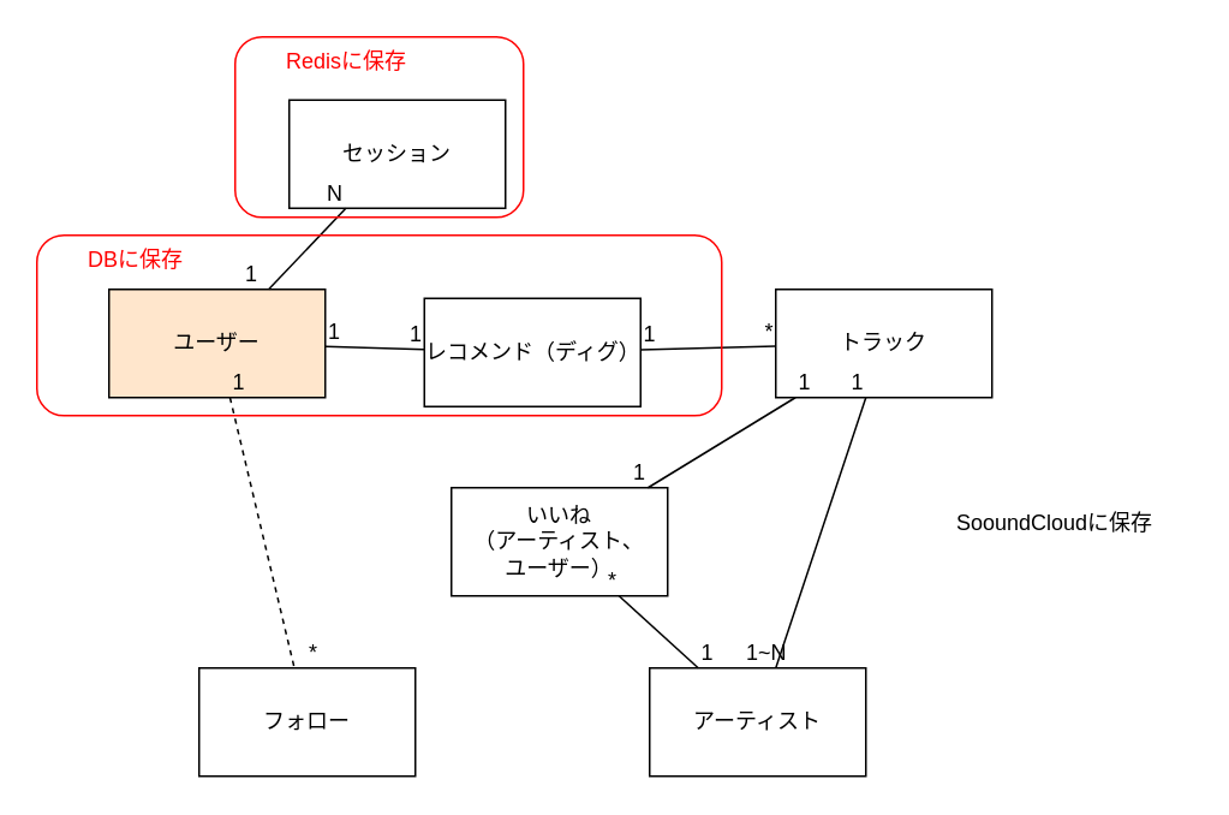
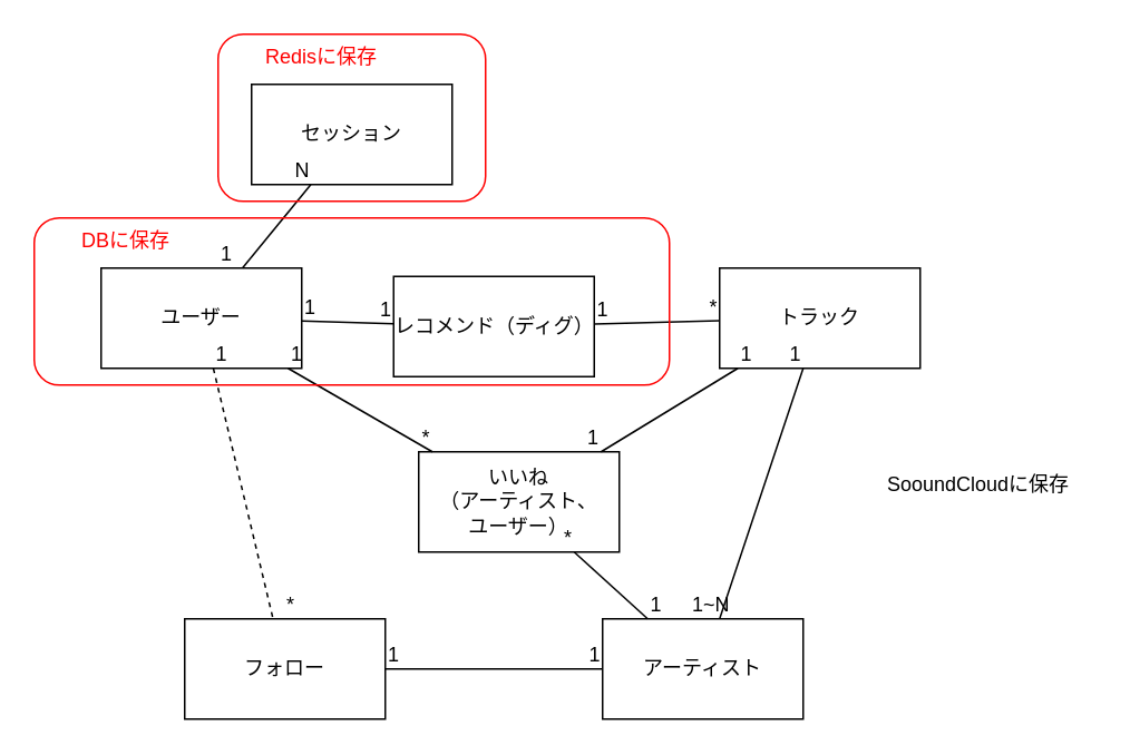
  <mxCell id="0" />
  <mxCell id="1" parent="0" />
- <mxCell id="2" value="ユーザー" style="rounded=0;whiteSpace=wrap;html=1;fillColor=#ffe6cc;" vertex="1" parent="1"><mxGeometry x="60" y="160" width="120" height="60" as="geometry" /></mxCell>
- <mxCell id="3" value="セッション" style="rounded=0;whiteSpace=wrap;html=1;" vertex="1" parent="1"><mxGeometry x="160" y="55" width="120" height="60" as="geometry" /></mxCell>
+ <mxCell id="2" value="ユーザー" style="rounded=0;whiteSpace=wrap;html=1;" vertex="1" parent="1"><mxGeometry x="60" y="160" width="120" height="60" as="geometry" /></mxCell>
+ <mxCell id="3" value="セッション" style="rounded=0;whiteSpace=wrap;html=1;" vertex="1" parent="1"><mxGeometry x="150" y="50" width="120" height="60" as="geometry" /></mxCell>
  <mxCell id="4" value="アーティスト" style="rounded=0;whiteSpace=wrap;html=1;" vertex="1" parent="1"><mxGeometry x="360" y="370" width="120" height="60" as="geometry" /></mxCell>
  <mxCell id="5" value="トラック" style="rounded=0;whiteSpace=wrap;html=1;" vertex="1" parent="1"><mxGeometry x="430" y="160" width="120" height="60" as="geometry" /></mxCell>
  <mxCell id="6" value="レコメンド（ディグ）" style="rounded=0;whiteSpace=wrap;html=1;" vertex="1" parent="1"><mxGeometry x="235" y="165" width="120" height="60" as="geometry" /></mxCell>
  <mxCell id="7" value="フォロー" style="rounded=0;whiteSpace=wrap;html=1;" vertex="1" parent="1"><mxGeometry x="110" y="370" width="120" height="60" as="geometry" /></mxCell>
  <mxCell id="8" value="いいね&lt;div&gt;（アーティスト、&lt;/div&gt;&lt;div&gt;ユーザー）&lt;/div&gt;" style="rounded=0;whiteSpace=wrap;html=1;" vertex="1" parent="1"><mxGeometry x="250" y="270" width="120" height="60" as="geometry" /></mxCell>
  <mxCell id="9" value="" style="endArrow=none;html=1;rounded=0;" edge="1" parent="1" source="2" target="3"><mxGeometry relative="1" as="geometry"><mxPoint x="310" y="310" as="sourcePoint" /><mxPoint x="470" y="310" as="targetPoint" /></mxGeometry></mxCell>
  <mxCell id="10" value="1" style="resizable=0;html=1;whiteSpace=wrap;align=left;verticalAlign=bottom;" connectable="0" vertex="1" parent="9"><mxGeometry x="-1" relative="1" as="geometry"><mxPoint x="-15" as="offset" /></mxGeometry></mxCell>
  <mxCell id="11" value="N" style="resizable=0;html=1;whiteSpace=wrap;align=right;verticalAlign=bottom;" connectable="0" vertex="1" parent="9"><mxGeometry x="1" relative="1" as="geometry" /></mxCell>
  <mxCell id="12" value="" style="endArrow=none;html=1;rounded=0;dashed=1;" edge="1" parent="1" source="2" target="7"><mxGeometry relative="1" as="geometry"><mxPoint x="190" y="185" as="sourcePoint" /><mxPoint x="310" y="155" as="targetPoint" /></mxGeometry></mxCell>
  <mxCell id="13" value="1" style="resizable=0;html=1;whiteSpace=wrap;align=left;verticalAlign=bottom;" connectable="0" vertex="1" parent="12"><mxGeometry x="-1" relative="1" as="geometry" /></mxCell>
  <mxCell id="14" value="*" style="resizable=0;html=1;whiteSpace=wrap;align=right;verticalAlign=bottom;" connectable="0" vertex="1" parent="12"><mxGeometry x="1" relative="1" as="geometry"><mxPoint x="14" as="offset" /></mxGeometry></mxCell>
+ <mxCell id="15" value="" style="endArrow=none;html=1;rounded=0;" edge="1" parent="1" source="7" target="4"><mxGeometry relative="1" as="geometry"><mxPoint x="190" y="185" as="sourcePoint" /><mxPoint x="310" y="155" as="targetPoint" /></mxGeometry></mxCell>
+ <mxCell id="16" value="1" style="resizable=0;html=1;whiteSpace=wrap;align=left;verticalAlign=bottom;" connectable="0" vertex="1" parent="15"><mxGeometry x="-1" relative="1" as="geometry" /></mxCell>
+ <mxCell id="17" value="1" style="resizable=0;html=1;whiteSpace=wrap;align=right;verticalAlign=bottom;" connectable="0" vertex="1" parent="15"><mxGeometry x="1" relative="1" as="geometry" /></mxCell>
  <mxCell id="18" value="" style="endArrow=none;html=1;rounded=0;" edge="1" parent="1" source="4" target="5"><mxGeometry relative="1" as="geometry"><mxPoint x="190" y="225" as="sourcePoint" /><mxPoint x="240" y="245" as="targetPoint" /></mxGeometry></mxCell>
  <mxCell id="19" value="1~N" style="resizable=0;html=1;whiteSpace=wrap;align=left;verticalAlign=bottom;" connectable="0" vertex="1" parent="18"><mxGeometry x="-1" relative="1" as="geometry"><mxPoint x="-18" as="offset" /></mxGeometry></mxCell>
  <mxCell id="20" value="1" style="resizable=0;html=1;whiteSpace=wrap;align=right;verticalAlign=bottom;" connectable="0" vertex="1" parent="18"><mxGeometry x="1" relative="1" as="geometry" /></mxCell>
  <mxCell id="21" value="" style="endArrow=none;html=1;rounded=0;" edge="1" parent="1" source="2" target="6"><mxGeometry relative="1" as="geometry"><mxPoint x="190" y="209" as="sourcePoint" /><mxPoint x="270" y="221" as="targetPoint" /></mxGeometry></mxCell>
  <mxCell id="22" value="1" style="resizable=0;html=1;whiteSpace=wrap;align=left;verticalAlign=bottom;" connectable="0" vertex="1" parent="21"><mxGeometry x="-1" relative="1" as="geometry" /></mxCell>
  <mxCell id="23" value="1" style="resizable=0;html=1;whiteSpace=wrap;align=right;verticalAlign=bottom;" connectable="0" vertex="1" parent="21"><mxGeometry x="1" relative="1" as="geometry" /></mxCell>
  <mxCell id="24" value="" style="endArrow=none;html=1;rounded=0;" edge="1" parent="1" source="6" target="5"><mxGeometry relative="1" as="geometry"><mxPoint x="130" y="230" as="sourcePoint" /><mxPoint x="130" y="300" as="targetPoint" /></mxGeometry></mxCell>
  <mxCell id="25" value="1" style="resizable=0;html=1;whiteSpace=wrap;align=left;verticalAlign=bottom;" connectable="0" vertex="1" parent="24"><mxGeometry x="-1" relative="1" as="geometry" /></mxCell>
  <mxCell id="26" value="*" style="resizable=0;html=1;whiteSpace=wrap;align=right;verticalAlign=bottom;" connectable="0" vertex="1" parent="24"><mxGeometry x="1" relative="1" as="geometry" /></mxCell>
  <mxCell id="27" value="" style="endArrow=none;html=1;rounded=0;" edge="1" parent="1" source="5" target="8"><mxGeometry relative="1" as="geometry"><mxPoint x="500" y="300" as="sourcePoint" /><mxPoint x="500" y="370" as="targetPoint" /></mxGeometry></mxCell>
  <mxCell id="28" value="1" style="resizable=0;html=1;whiteSpace=wrap;align=left;verticalAlign=bottom;" connectable="0" vertex="1" parent="27"><mxGeometry x="-1" relative="1" as="geometry" /></mxCell>
  <mxCell id="29" value="1" style="resizable=0;html=1;whiteSpace=wrap;align=right;verticalAlign=bottom;" connectable="0" vertex="1" parent="27"><mxGeometry x="1" relative="1" as="geometry" /></mxCell>
  <mxCell id="30" value="" style="endArrow=none;html=1;rounded=0;" edge="1" parent="1" source="4" target="8"><mxGeometry relative="1" as="geometry"><mxPoint x="453" y="230" as="sourcePoint" /><mxPoint x="358" y="290" as="targetPoint" /></mxGeometry></mxCell>
  <mxCell id="31" value="1" style="resizable=0;html=1;whiteSpace=wrap;align=left;verticalAlign=bottom;" connectable="0" vertex="1" parent="30"><mxGeometry x="-1" relative="1" as="geometry" /></mxCell>
  <mxCell id="32" value="*" style="resizable=0;html=1;whiteSpace=wrap;align=right;verticalAlign=bottom;" connectable="0" vertex="1" parent="30"><mxGeometry x="1" relative="1" as="geometry" /></mxCell>
+ <mxCell id="33" value="" style="endArrow=none;html=1;rounded=0;" edge="1" parent="1" source="2" target="8"><mxGeometry relative="1" as="geometry"><mxPoint x="390" y="380" as="sourcePoint" /><mxPoint x="350" y="350" as="targetPoint" /></mxGeometry></mxCell>
+ <mxCell id="34" value="1" style="resizable=0;html=1;whiteSpace=wrap;align=left;verticalAlign=bottom;" connectable="0" vertex="1" parent="33"><mxGeometry x="-1" relative="1" as="geometry" /></mxCell>
+ <mxCell id="35" value="*" style="resizable=0;html=1;whiteSpace=wrap;align=right;verticalAlign=bottom;" connectable="0" vertex="1" parent="33"><mxGeometry x="1" relative="1" as="geometry" /></mxCell>
  <mxCell id="36" value="&lt;font style=&quot;color: rgb(255, 0, 0);&quot;&gt;&lt;span style=&quot;white-space: pre;&quot;&gt;&#09;&lt;/span&gt;DBに保存&lt;/font&gt;" style="rounded=1;whiteSpace=wrap;html=1;strokeColor=#FF0000;fillColor=none;align=left;verticalAlign=top;" vertex="1" parent="1"><mxGeometry x="20" y="130" width="380" height="100" as="geometry" /></mxCell>
  <mxCell id="37" value="&lt;font style=&quot;color: rgb(255, 0, 0);&quot;&gt;&lt;span style=&quot;white-space: pre;&quot;&gt;&#09;&lt;/span&gt;Redisに保存&lt;/font&gt;" style="rounded=1;whiteSpace=wrap;html=1;strokeColor=#FF0000;fillColor=none;align=left;verticalAlign=top;" vertex="1" parent="1"><mxGeometry x="130" y="20" width="160" height="100" as="geometry" /></mxCell>
  <mxCell id="38" value="SooundCloudに保存" style="text;strokeColor=none;align=center;fillColor=none;html=1;verticalAlign=middle;whiteSpace=wrap;rounded=0;" vertex="1" parent="1"><mxGeometry x="510" y="250" width="150" height="80" as="geometry" /></mxCell>
